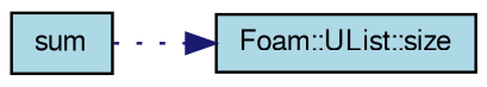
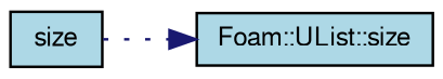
  digraph {
    rankdir=LR
    node [color=black fillcolor=lightblue fontname=FreeSans fontsize=10 shape=record style=filled]
-   n1 [fontcolor=black height=0.2 label=sum width=0.4]
+   n1 [fontcolor=black height=0.2 label=size width=0.4]
    n2 [height=0.2 label="Foam::UList::size" width=0.4]
    n1 -> n2 [color=midnightblue fontname=FreeSans fontsize=10 labelfontname=FreeSans labelfontsize=10 style=dotted]
  }
